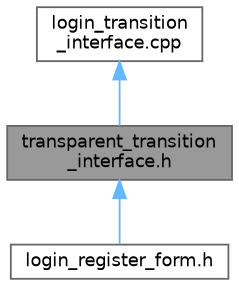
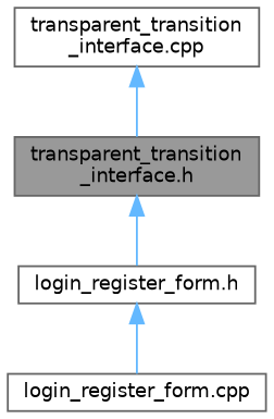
  digraph {
    node [color=grey40 fillcolor=white fontname=Helvetica fontsize=10 shape=box style=filled]
    edge [color=steelblue1 dir=back fontname=Helvetica fontsize=10 labelfontname=Helvetica labelfontsize=10 style=solid]
    n1 [color=gray40 fillcolor=grey60 fontcolor=black height=0.2 label="transparent_transition\l_interface.h" width=0.4]
    n2 [height=0.2 label="login_register_form.h" width=0.4]
-   n4 [height=0.2 label="login_transition\l_interface.cpp" width=0.4]
+   n3 [height=0.2 label="login_register_form.cpp" width=0.4]
+   n4 [height=0.2 label="transparent_transition\l_interface.cpp" width=0.4]
    n1 -> n2
+   n2 -> n3
    n4 -> n1
  }
